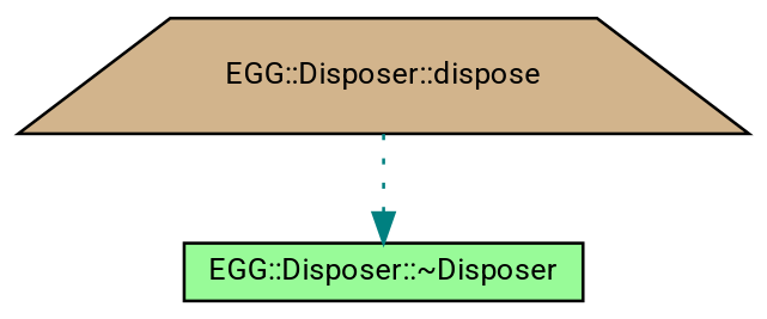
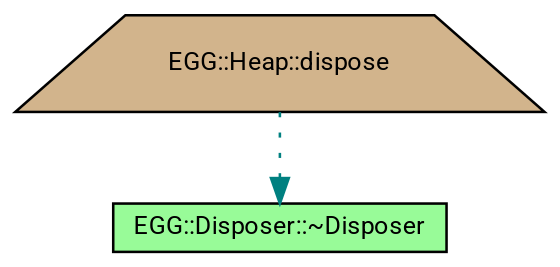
  digraph {
    rankdir=TB
    fontname=Roboto
    node [color=black fontname=Roboto fontsize=10 style=filled]
-   n1 [fillcolor=tan fontcolor=black height=0.2 label="EGG::Disposer::dispose" shape=trapezium width=0.4]
+   n1 [fillcolor=tan fontcolor=black height=0.2 label="EGG::Heap::dispose" shape=trapezium width=0.4]
    n2 [fillcolor=palegreen height=0.2 label="EGG::Disposer::~Disposer" shape=box width=0.4]
    n1 -> n2 [color=teal fontname=Roboto fontsize=10 labelfontname=FreeMono labelfontsize=10 style=dotted]
  }
